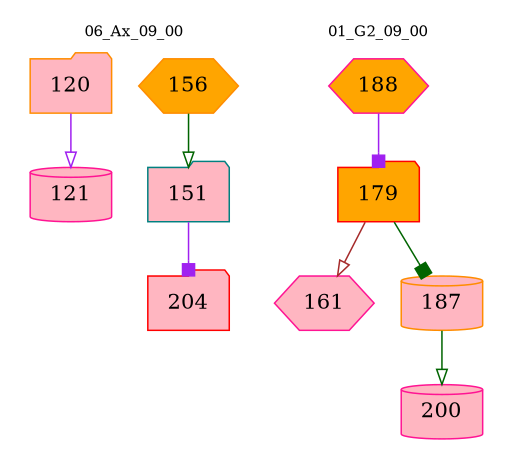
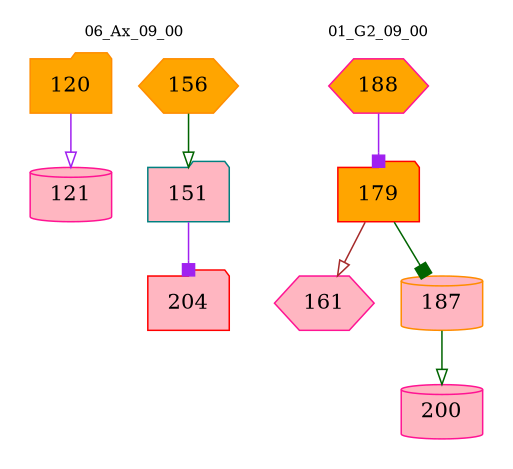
  digraph {
    node [color=deeppink fillcolor=lightpink shape=folder style=filled]
    edge [arrowhead=onormal color=darkgreen]
    n1 [color=darkorange fillcolor=orange label=156 shape=hexagon]
    n2 [color=teal label=151]
    n3 [color=red label=204]
-   n4 [color=darkorange label=120]
+   n4 [color=darkorange fillcolor=orange label=120]
    n5 [label=121 shape=cylinder]
    n6 [fillcolor=orange label=188 shape=hexagon]
    n7 [color=red fillcolor=orange label=179]
    n8 [label=161 shape=hexagon]
    n9 [color=darkorange label=187 shape=cylinder]
    n10 [label=200 shape=cylinder]
    subgraph cluster_1 {
      color=white
      fontsize=10
      label="06_Ax_09_00"
      n1
      n2
      n3
      n4
      n5
    }
    subgraph cluster_2 {
      color=white
      fontsize=10
      label="01_G2_09_00"
      n6
      n7
      n8
      n9
      n10
    }
    n1 -> n2
    n2 -> n3 [arrowhead=box color=purple]
    n4 -> n5 [color=purple]
    n6 -> n7 [arrowhead=box color=purple]
    n7 -> n8 [color=brown]
    n7 -> n9 [arrowhead=box]
    n9 -> n10
  }
